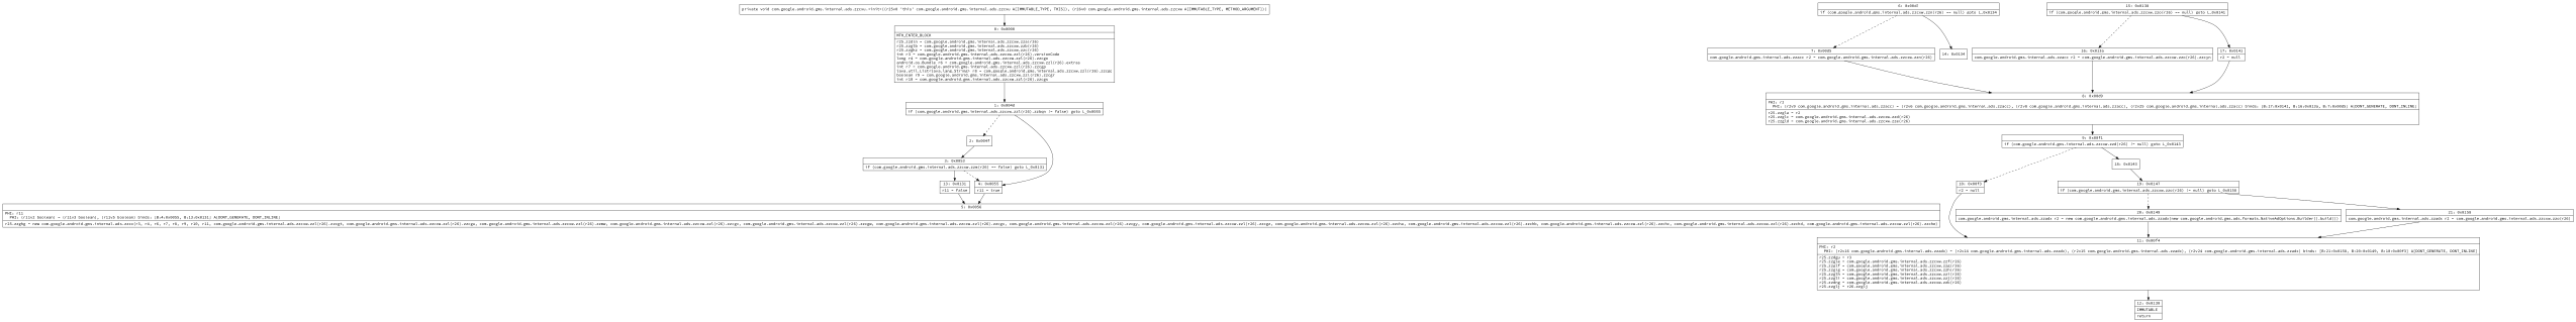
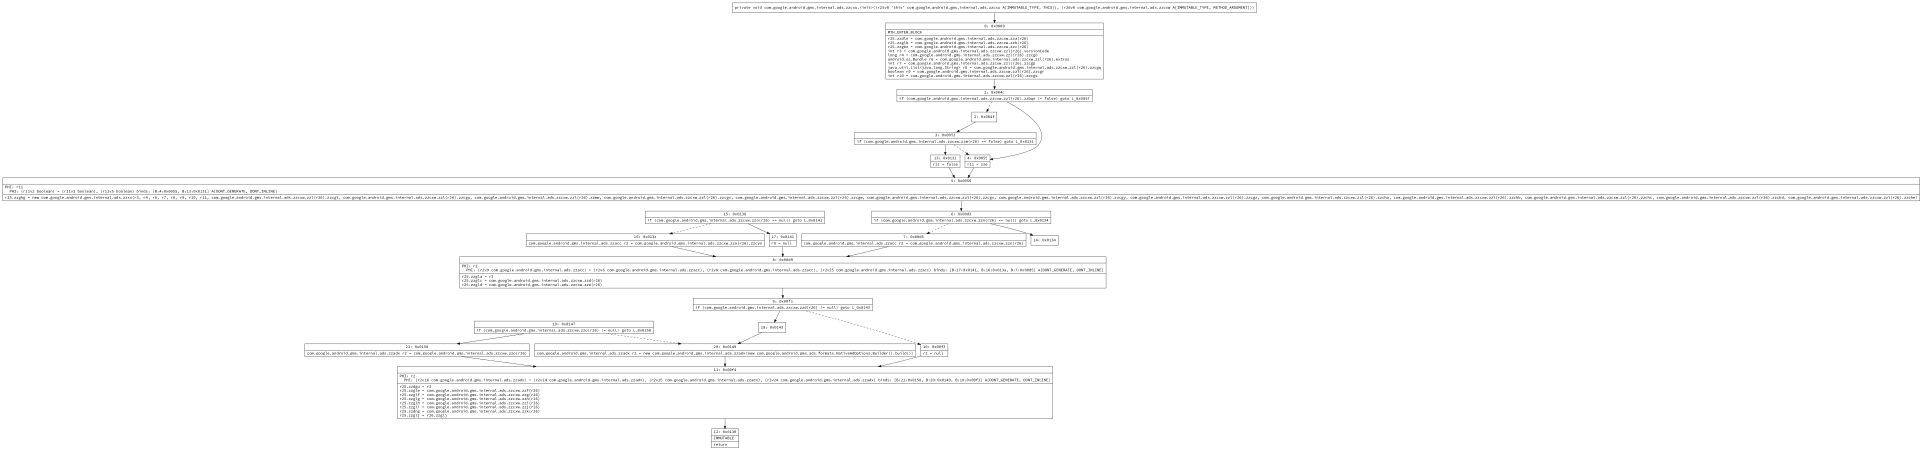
  digraph {
    fontname="Source Code Pro"
    node [fontname="Source Code Pro" shape=record]
    edge [fontname="Source Code Pro"]
    n1 [label="{0\:\ 0x0000|MTH_ENTER_BLOCK\l|r25.zzdln = com.google.android.gms.internal.ads.zzcxw.zza(r26)\lr25.zzglb = com.google.android.gms.internal.ads.zzcxw.zzb(r26)\lr25.zzgkz = com.google.android.gms.internal.ads.zzcxw.zzc(r26)\lint r3 = com.google.android.gms.internal.ads.zzcxw.zzl(r26).versionCode\llong r4 = com.google.android.gms.internal.ads.zzcxw.zzl(r26).zzcgo\landroid.os.Bundle r6 = com.google.android.gms.internal.ads.zzcxw.zzl(r26).extras\lint r7 = com.google.android.gms.internal.ads.zzcxw.zzl(r26).zzcgp\ljava.util.List\<java.lang.String\> r8 = com.google.android.gms.internal.ads.zzcxw.zzl(r26).zzcgq\lboolean r9 = com.google.android.gms.internal.ads.zzcxw.zzl(r26).zzcgr\lint r10 = com.google.android.gms.internal.ads.zzcxw.zzl(r26).zzcgs\l}"]
    n2 [label="{1\:\ 0x004d|if (com.google.android.gms.internal.ads.zzcxw.zzl(r26).zzbqn != false) goto L_0x0055\l}"]
    n3 [label="{2\:\ 0x004f}"]
-   n4 [label="{4\:\ 0x0055|r11 = true\l}"]
+   n4 [label="{4\:\ 0x0055|r11 = zze\l}"]
    n5 [label="{3\:\ 0x0053|if (com.google.android.gms.internal.ads.zzcxw.zzm(r26) == false) goto L_0x0131\l}"]
    n6 [label="{5\:\ 0x0056|PHI: r11 \l  PHI: (r11v2 boolean) = (r11v3 boolean), (r11v5 boolean) binds: [B:4:0x0055, B:13:0x0131] A[DONT_GENERATE, DONT_INLINE]\l|r25.zzghg = new com.google.android.gms.internal.ads.zzxx(r3, r4, r6, r7, r8, r9, r10, r11, com.google.android.gms.internal.ads.zzcxw.zzl(r26).zzcgt, com.google.android.gms.internal.ads.zzcxw.zzl(r26).zzcgu, com.google.android.gms.internal.ads.zzcxw.zzl(r26).zzmw, com.google.android.gms.internal.ads.zzcxw.zzl(r26).zzcgv, com.google.android.gms.internal.ads.zzcxw.zzl(r26).zzcgw, com.google.android.gms.internal.ads.zzcxw.zzl(r26).zzcgx, com.google.android.gms.internal.ads.zzcxw.zzl(r26).zzcgy, com.google.android.gms.internal.ads.zzcxw.zzl(r26).zzcgz, com.google.android.gms.internal.ads.zzcxw.zzl(r26).zzcha, com.google.android.gms.internal.ads.zzcxw.zzl(r26).zzchb, com.google.android.gms.internal.ads.zzcxw.zzl(r26).zzchc, com.google.android.gms.internal.ads.zzcxw.zzl(r26).zzchd, com.google.android.gms.internal.ads.zzcxw.zzl(r26).zzche)\l}"]
    n7 [label="{13\:\ 0x0131|r11 = false\l}"]
    n8 [label="{6\:\ 0x00d3|if (com.google.android.gms.internal.ads.zzcxw.zzn(r26) == null) goto L_0x0134\l}"]
    n9 [label="{7\:\ 0x00d5|com.google.android.gms.internal.ads.zzacc r2 = com.google.android.gms.internal.ads.zzcxw.zzn(r26)\l}"]
    n10 [label="{14\:\ 0x0134}"]
    n11 [label="{8\:\ 0x00d9|PHI: r2 \l  PHI: (r2v9 com.google.android.gms.internal.ads.zzacc) = (r2v6 com.google.android.gms.internal.ads.zzacc), (r2v8 com.google.android.gms.internal.ads.zzacc), (r2v25 com.google.android.gms.internal.ads.zzacc) binds: [B:17:0x0141, B:16:0x013a, B:7:0x00d5] A[DONT_GENERATE, DONT_INLINE]\l|r25.zzgla = r2\lr25.zzglc = com.google.android.gms.internal.ads.zzcxw.zzd(r26)\lr25.zzgld = com.google.android.gms.internal.ads.zzcxw.zze(r26)\l}"]
    n12 [label="{9\:\ 0x00f1|if (com.google.android.gms.internal.ads.zzcxw.zzd(r26) != null) goto L_0x0143\l}"]
    n13 [label="{10\:\ 0x00f3|r2 = null\l}"]
    n14 [label="{18\:\ 0x0143}"]
    n15 [label="{11\:\ 0x00f4|PHI: r2 \l  PHI: (r2v16 com.google.android.gms.internal.ads.zzadx) = (r2v14 com.google.android.gms.internal.ads.zzadx), (r2v15 com.google.android.gms.internal.ads.zzadx), (r2v24 com.google.android.gms.internal.ads.zzadx) binds: [B:21:0x0158, B:20:0x0149, B:10:0x00f3] A[DONT_GENERATE, DONT_INLINE]\l|r25.zzdgu = r3\lr25.zzgle = com.google.android.gms.internal.ads.zzcxw.zzf(r26)\lr25.zzglf = com.google.android.gms.internal.ads.zzcxw.zzg(r26)\lr25.zzglg = com.google.android.gms.internal.ads.zzcxw.zzh(r26)\lr25.zzglh = com.google.android.gms.internal.ads.zzcxw.zzi(r26)\lr25.zzgli = com.google.android.gms.internal.ads.zzcxw.zzj(r26)\lr25.zzdng = com.google.android.gms.internal.ads.zzcxw.zzk(r26)\lr25.zzglj = r26.zzglj\l}"]
    n16 [label="{19\:\ 0x0147|if (com.google.android.gms.internal.ads.zzcxw.zzo(r26) != null) goto L_0x0158\l}"]
    n17 [label="{12\:\ 0x0130|IMMUTABLE\l|return\l}"]
    n18 [label="{15\:\ 0x0138|if (com.google.android.gms.internal.ads.zzcxw.zzo(r26) == null) goto L_0x0141\l}"]
    n19 [label="{16\:\ 0x013a|com.google.android.gms.internal.ads.zzacc r2 = com.google.android.gms.internal.ads.zzcxw.zzo(r26).zzcyn\l}"]
-   n20 [label="{17\:\ 0x0141|r2 = null\l}"]
+   n20 [label="{17\:\ 0x0141|r0 = null\l}"]
    n21 [label="{20\:\ 0x0149|com.google.android.gms.internal.ads.zzadx r2 = new com.google.android.gms.internal.ads.zzadx(new com.google.android.gms.ads.formats.NativeAdOptions.Builder().build())\l}"]
    n22 [label="{21\:\ 0x0158|com.google.android.gms.internal.ads.zzadx r2 = com.google.android.gms.internal.ads.zzcxw.zzo(r26)\l}"]
    n23 [label="{private void com.google.android.gms.internal.ads.zzcxu.\<init\>((r25v0 'this' com.google.android.gms.internal.ads.zzcxu A[IMMUTABLE_TYPE, THIS]), (r26v0 com.google.android.gms.internal.ads.zzcxw A[IMMUTABLE_TYPE, METHOD_ARGUMENT])) }"]
    n1 -> n2
    n2 -> n3 [style=dashed]
    n2 -> n4
    n3 -> n5
    n4 -> n6
    n5 -> n4 [style=dashed]
    n5 -> n7
+   n6 -> n8
    n7 -> n6
    n8 -> n9 [style=dashed]
    n8 -> n10
    n9 -> n11
    n11 -> n12
    n12 -> n13 [style=dashed]
    n12 -> n14
    n13 -> n15
-   n14 -> n16
+   n14 -> n21
    n15 -> n17
    n16 -> n21 [style=dashed]
    n16 -> n22
    n18 -> n19 [style=dashed]
    n18 -> n20
    n19 -> n11
    n20 -> n11
    n21 -> n15
    n22 -> n15
    n23 -> n1
  }
